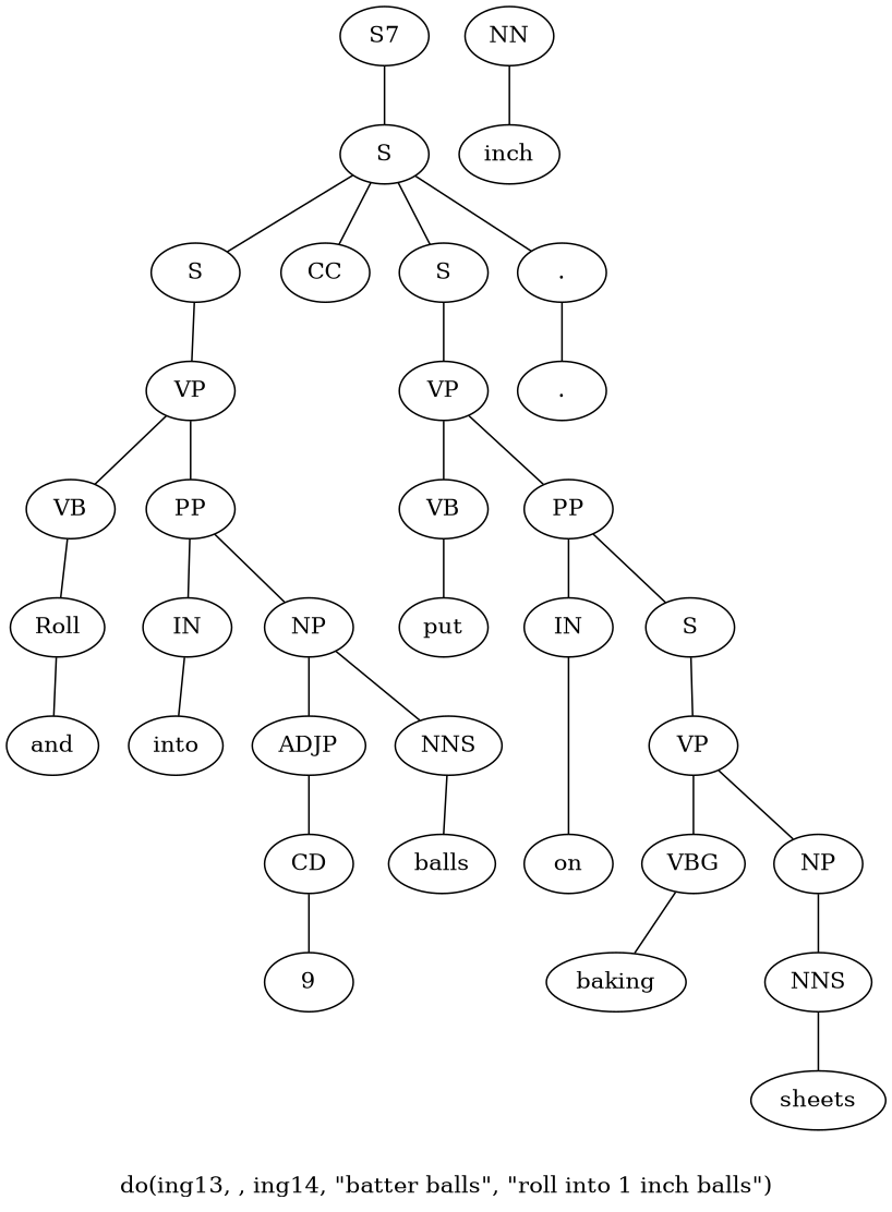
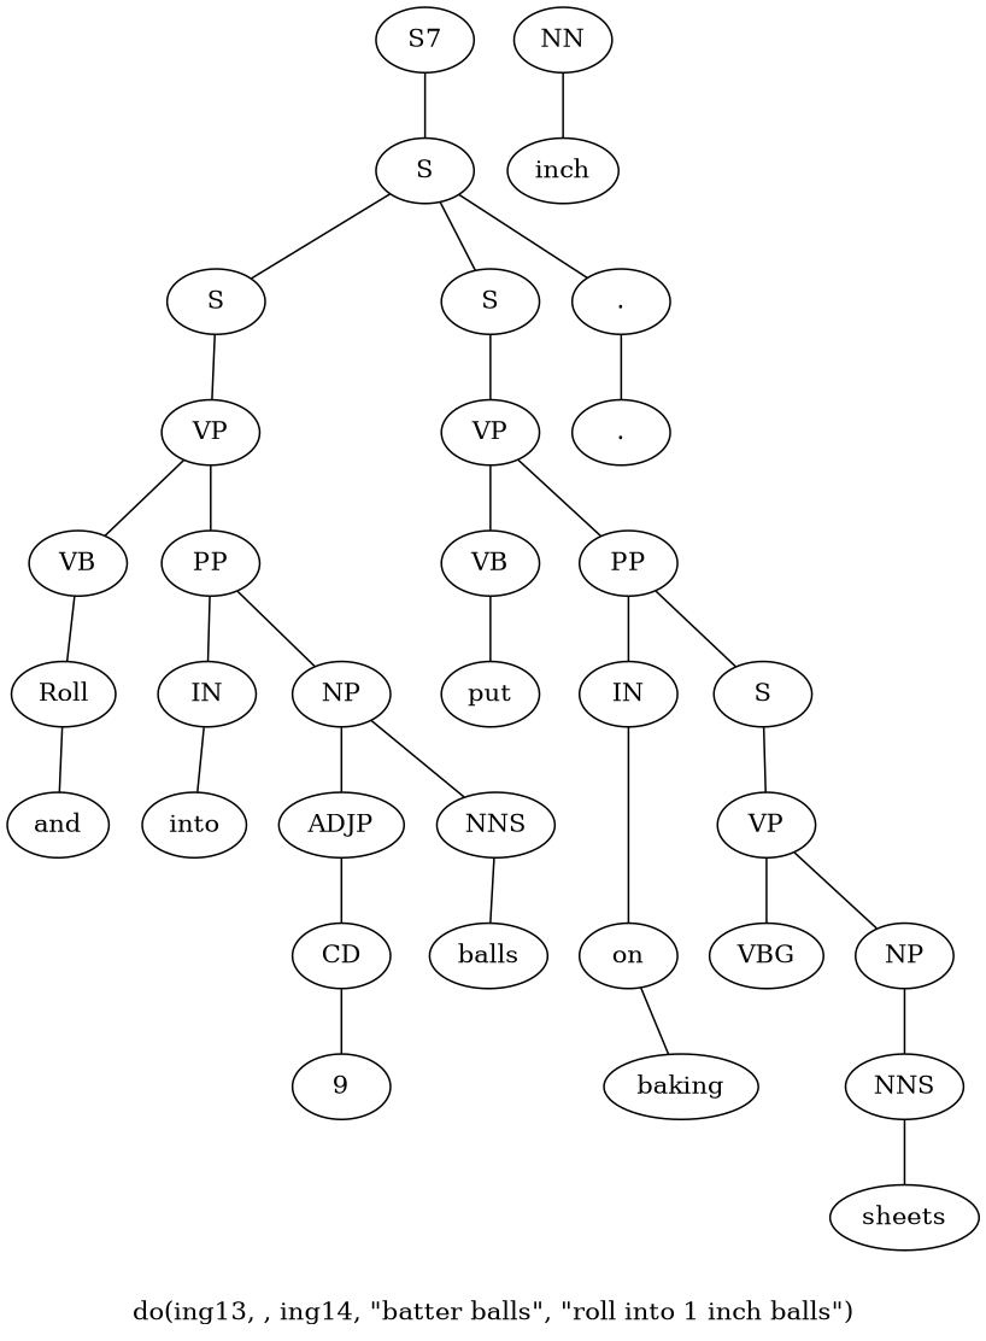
  graph {
    label="do(ing13, , ing14, \"batter balls\", \"roll into 1 inch balls\")"
    n1 [label=S7]
    n2 [label=S]
    n3 [label=S]
-   n4 [label=CC]
    n5 [label=S]
    n6 [label="."]
    n7 [label=VP]
    n8 [label=VP]
    n9 [label="."]
    n10 [label=VB]
    n11 [label=PP]
    n12 [label=Roll]
    n13 [label=IN]
    n14 [label=NP]
    n15 [label=and]
    n16 [label=into]
    n17 [label=ADJP]
    n18 [label=NNS]
    n19 [label=CD]
    n20 [label=balls]
    n21 [label=9]
    n22 [label=NN]
    n23 [label=inch]
    n24 [label=VB]
    n25 [label=PP]
    n26 [label=put]
    n27 [label=IN]
    n28 [label=S]
    n29 [label=on]
    n30 [label=VP]
    n31 [label=VBG]
    n32 [label=NP]
    n33 [label=baking]
    n34 [label=NNS]
    n35 [label=sheets]
    n1 -- n2
    n2 -- n3
-   n2 -- n4
    n2 -- n5
    n2 -- n6
    n3 -- n7
    n5 -- n8
    n6 -- n9
    n7 -- n10
    n7 -- n11
    n8 -- n24
    n8 -- n25
    n10 -- n12
    n11 -- n13
    n11 -- n14
    n12 -- n15
    n13 -- n16
    n14 -- n17
    n14 -- n18
    n17 -- n19
    n18 -- n20
    n19 -- n21
    n22 -- n23
    n24 -- n26
    n25 -- n27
    n25 -- n28
    n27 -- n29
    n28 -- n30
    n30 -- n31
    n30 -- n32
-   n31 -- n33
+   n29 -- n33
    n32 -- n34
    n34 -- n35
  }
